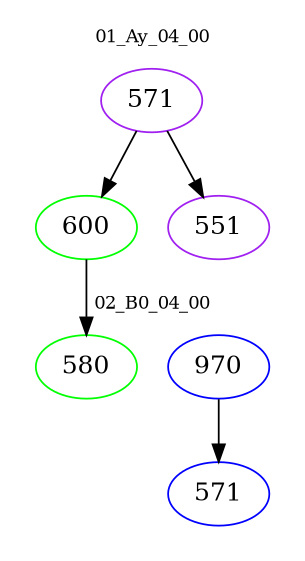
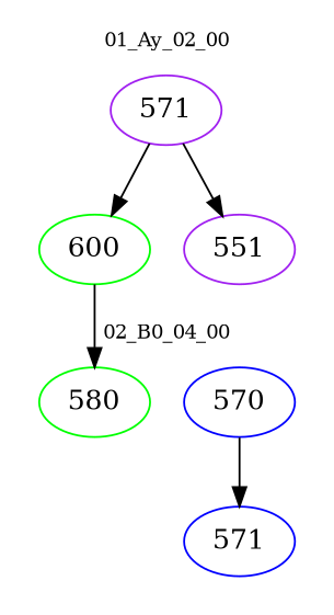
  digraph {
    node [color=purple]
    edge [color=black]
    n1 [label=571]
    n2 [color=green label=600]
    n3 [label=551]
-   n4 [color=blue label=970]
+   n4 [color=blue label=570]
    n5 [color=green label=580]
    n6 [color=blue label=571]
    subgraph cluster_1 {
      color=white
      fontsize=10
-     label="01_Ay_04_00"
+     label="01_Ay_02_00"
      n1
      n2
      n3
    }
    subgraph cluster_2 {
      color=white
      fontsize=10
      label="02_B0_04_00"
      n4
      n5
      n6
    }
    n1 -> n2
    n1 -> n3
    n2 -> n5
    n4 -> n6
  }
